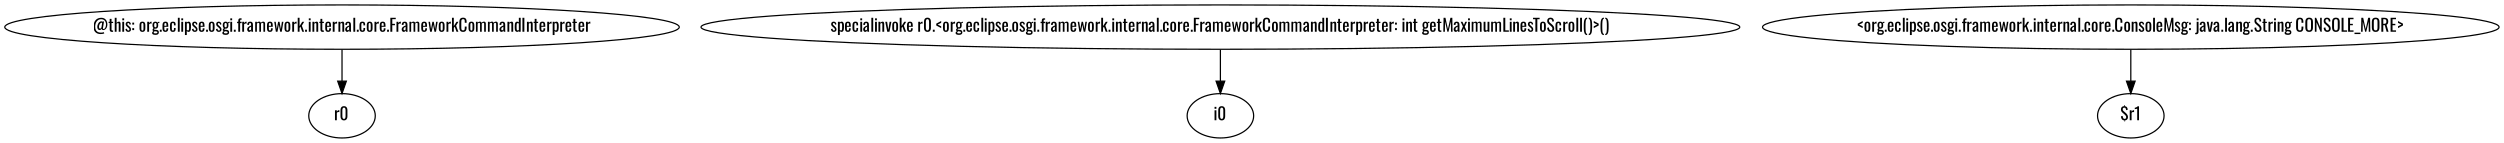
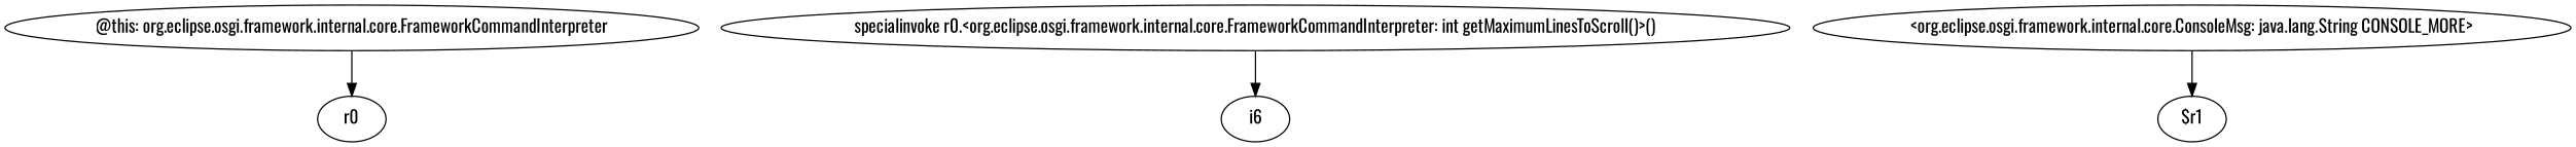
  digraph {
    fontname=Oswald
    node [fontname=Oswald]
    edge [fontname=Oswald]
    n1 [label="@this: org.eclipse.osgi.framework.internal.core.FrameworkCommandInterpreter"]
    n2 [label=r0]
    n3 [label="specialinvoke r0.<org.eclipse.osgi.framework.internal.core.FrameworkCommandInterpreter: int getMaximumLinesToScroll()>()"]
-   n4 [label=i0]
+   n4 [label=i6]
    n5 [label="<org.eclipse.osgi.framework.internal.core.ConsoleMsg: java.lang.String CONSOLE_MORE>"]
    n6 [label="$r1"]
    n1 -> n2
    n3 -> n4
    n5 -> n6
  }
